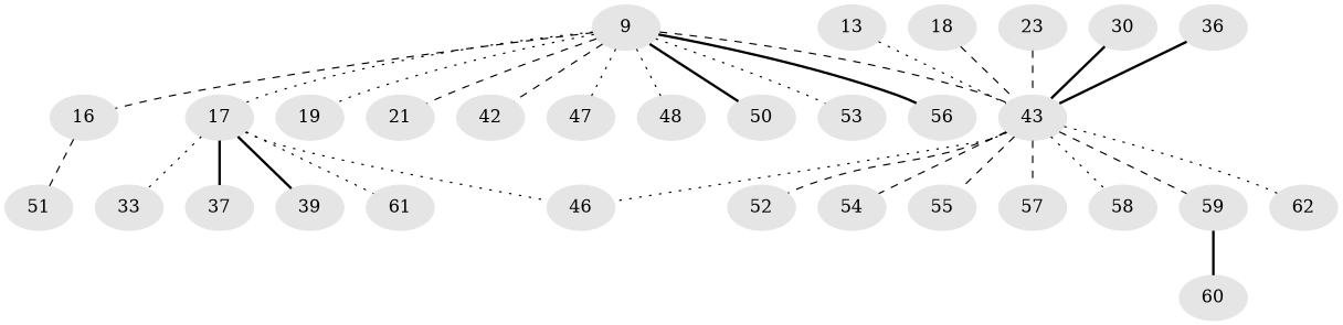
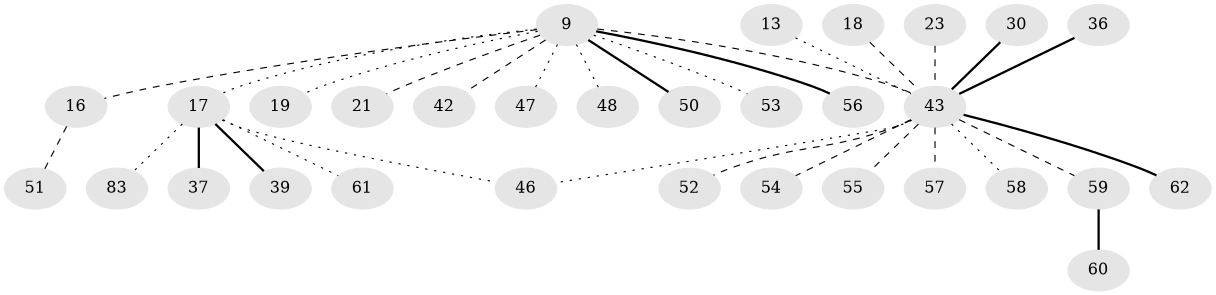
  graph {
    fontname="DejaVu Serif"
    node [color=gray90 fontname="DejaVu Serif" style=filled]
    edge [fontname="DejaVu Serif" style=dashed]
    n1 [label=9 super="+3"]
    16
    17 [super="+8"]
    19
    n5 [label=21 super="+7+15+29"]
    42 [super="+25"]
    43 [super="+10+12+35"]
    47 [super="+44"]
    48
    50 [super="+6+11+38+31+45"]
    53
    56
    51
-   33
+   33 [label=83]
    37
    39
    46 [super="+34"]
    61
    52
    54
    55 [super="+49"]
    57
    58
    59 [super="+9"]
    62
    13
    18
    23
    30
    36 [super="+28"]
    60
    n1 -- 16
    n1 -- 17 [style=dotted weight=2]
    n1 -- 19 [style=dotted]
    n1 -- n5
    n1 -- 42
    n1 -- 43 [weight=3]
    n1 -- 47 [style=dotted]
    n1 -- 48 [style=dotted]
    n1 -- 50 [style=bold]
    n1 -- 53 [style=dotted]
    n1 -- 56 [style=bold]
    16 -- 51
    17 -- 33 [style=dotted]
    17 -- 37 [style=bold]
    17 -- 39 [style=bold]
    17 -- 46 [style=dotted]
    17 -- 61 [style=dotted]
    43 -- 46 [style=dotted]
    43 -- 52
    43 -- 54
    43 -- 55
    43 -- 57
    43 -- 58 [style=dotted]
    43 -- 59
-   43 -- 62 [style=dotted]
+   43 -- 62 [style=bold]
    59 -- 60 [style=bold]
    13 -- 43 [style=dotted]
    18 -- 43
    23 -- 43
    30 -- 43 [style=bold]
    36 -- 43 [style=bold]
  }
